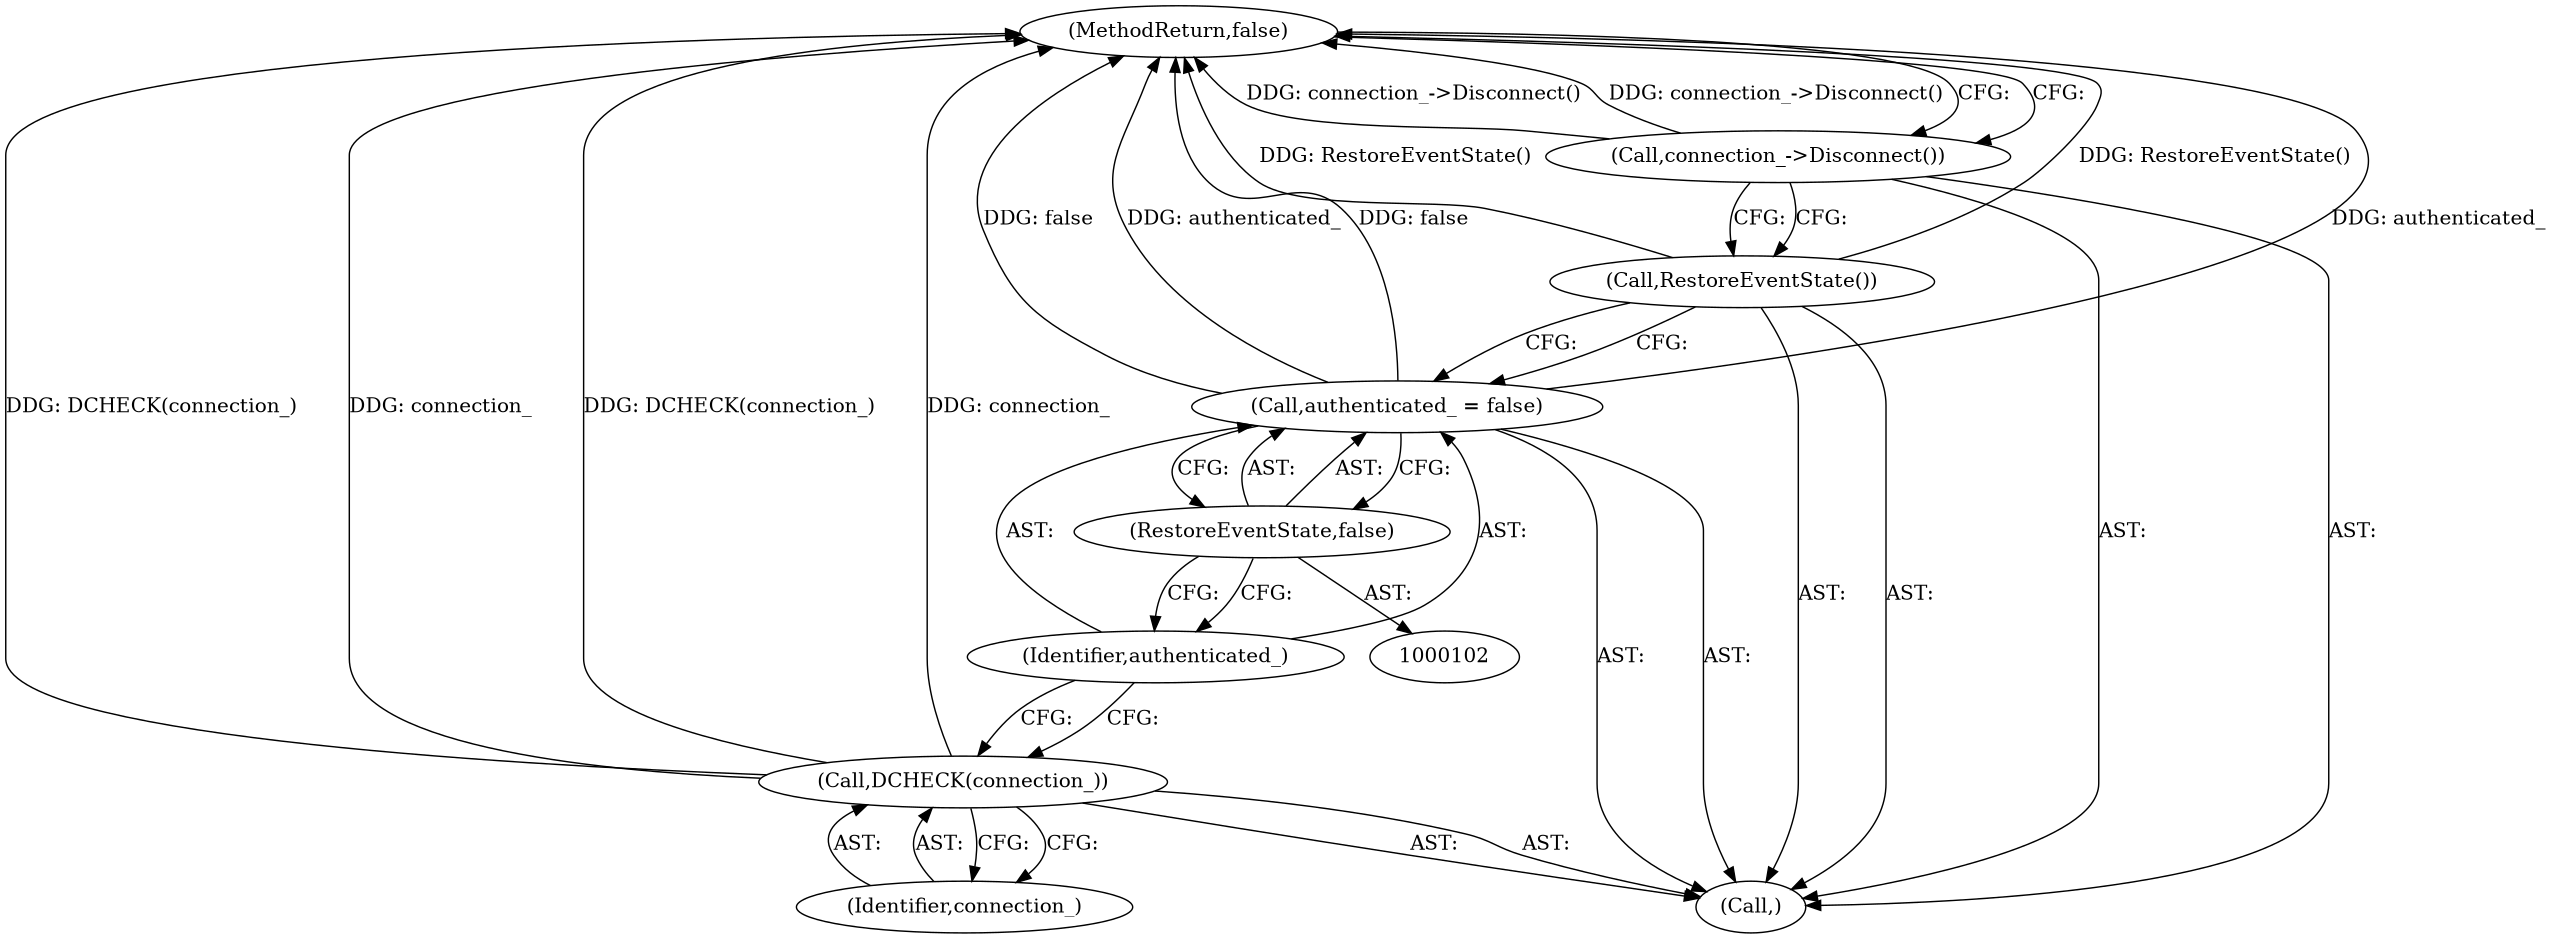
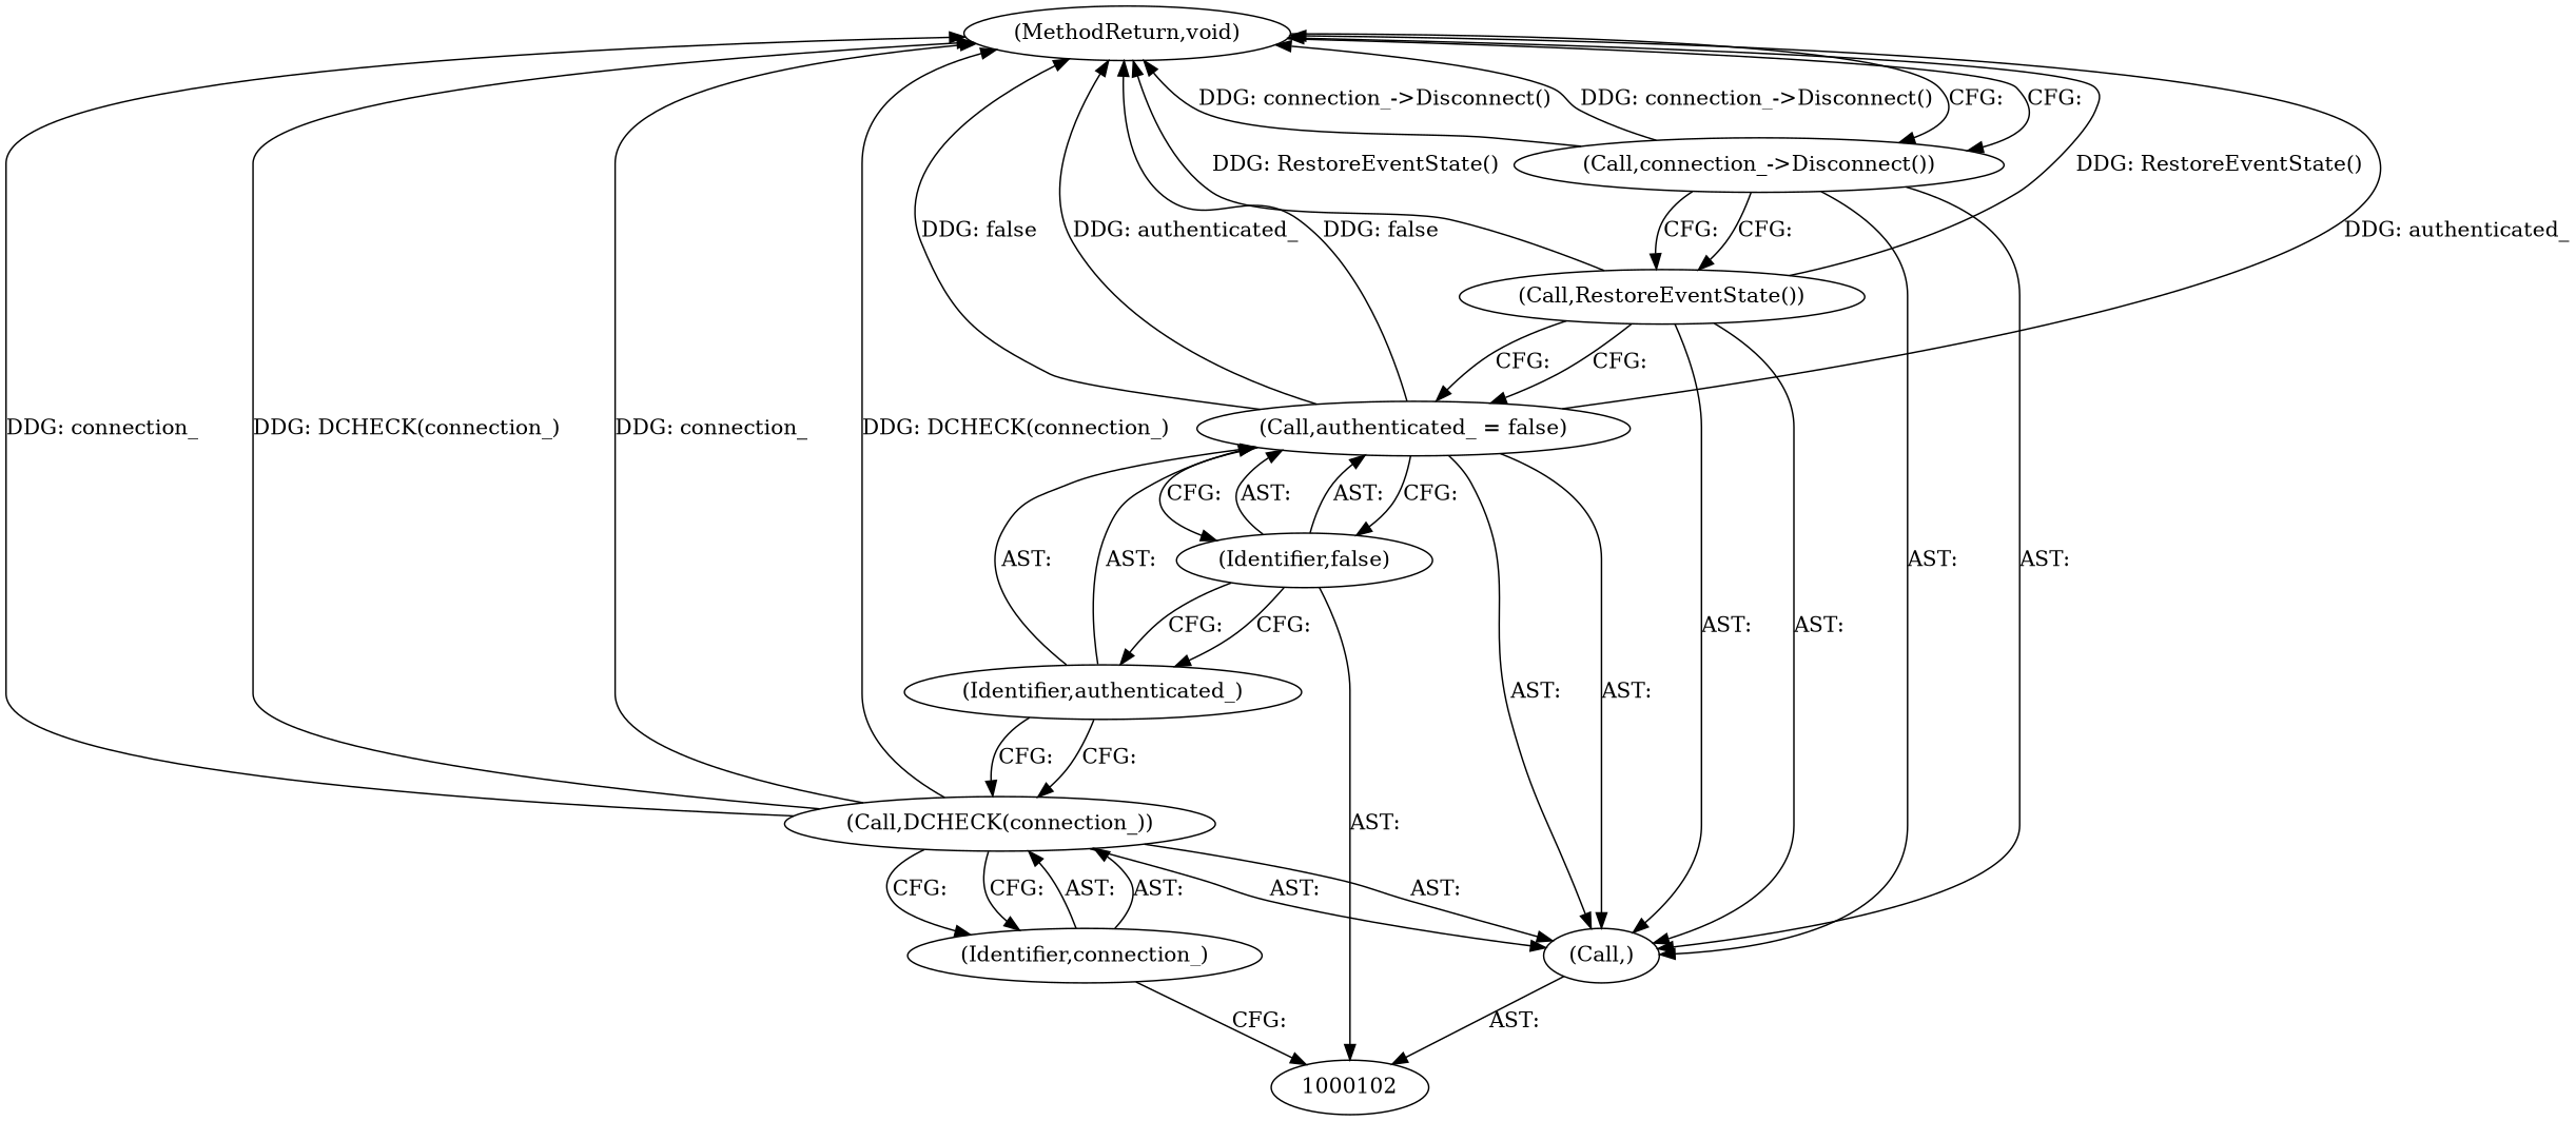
  digraph {
-   n1 [label="(MethodReturn,false)"]
+   n1 [label="(MethodReturn,void)"]
    n2 [label="(Call,connection_->Disconnect())"]
    n3 [label="(Call,)"]
    n4 [label="(Call,RestoreEventState())"]
    1000102
    n6 [label="(Call,DCHECK(connection_))"]
    n7 [label="(Identifier,connection_)"]
-   n8 [label="(RestoreEventState,false)"]
+   n8 [label="(Identifier,false)"]
    n9 [label="(Call,authenticated_ = false)"]
    n10 [label="(Identifier,authenticated_)"]
    n1 -> n2 [label="CFG: "]
    n1 -> n2 [label="CFG: "]
    n2 -> n1 [label="DDG: connection_->Disconnect()"]
    n2 -> n1 [label="DDG: connection_->Disconnect()"]
    n2 -> n3 [label="AST: "]
    n2 -> n3 [label="AST: "]
    n2 -> n4 [label="CFG: "]
    n2 -> n4 [label="CFG: "]
+   n3 -> 1000102 [label="AST: "]
    n4 -> n1 [label="DDG: RestoreEventState()"]
    n4 -> n1 [label="DDG: RestoreEventState()"]
    n4 -> n3 [label="AST: "]
    n4 -> n3 [label="AST: "]
    n4 -> n9 [label="CFG: "]
    n4 -> n9 [label="CFG: "]
    n6 -> n1 [label="DDG: DCHECK(connection_)"]
    n6 -> n1 [label="DDG: connection_"]
    n6 -> n1 [label="DDG: DCHECK(connection_)"]
    n6 -> n1 [label="DDG: connection_"]
    n6 -> n3 [label="AST: "]
    n6 -> n3 [label="AST: "]
    n6 -> n7 [label="CFG: "]
    n6 -> n7 [label="CFG: "]
+   n7 -> 1000102 [label="CFG: "]
    n7 -> n6 [label="AST: "]
    n7 -> n6 [label="AST: "]
    n8 -> 1000102 [label="AST: "]
    n8 -> n9 [label="AST: "]
    n8 -> n9 [label="AST: "]
    n8 -> n10 [label="CFG: "]
    n8 -> n10 [label="CFG: "]
    n9 -> n1 [label="DDG: false"]
    n9 -> n1 [label="DDG: authenticated_"]
    n9 -> n1 [label="DDG: false"]
    n9 -> n1 [label="DDG: authenticated_"]
    n9 -> n3 [label="AST: "]
    n9 -> n3 [label="AST: "]
    n9 -> n8 [label="CFG: "]
    n9 -> n8 [label="CFG: "]
    n10 -> n6 [label="CFG: "]
    n10 -> n6 [label="CFG: "]
    n10 -> n9 [label="AST: "]
    n10 -> n9 [label="AST: "]
  }
